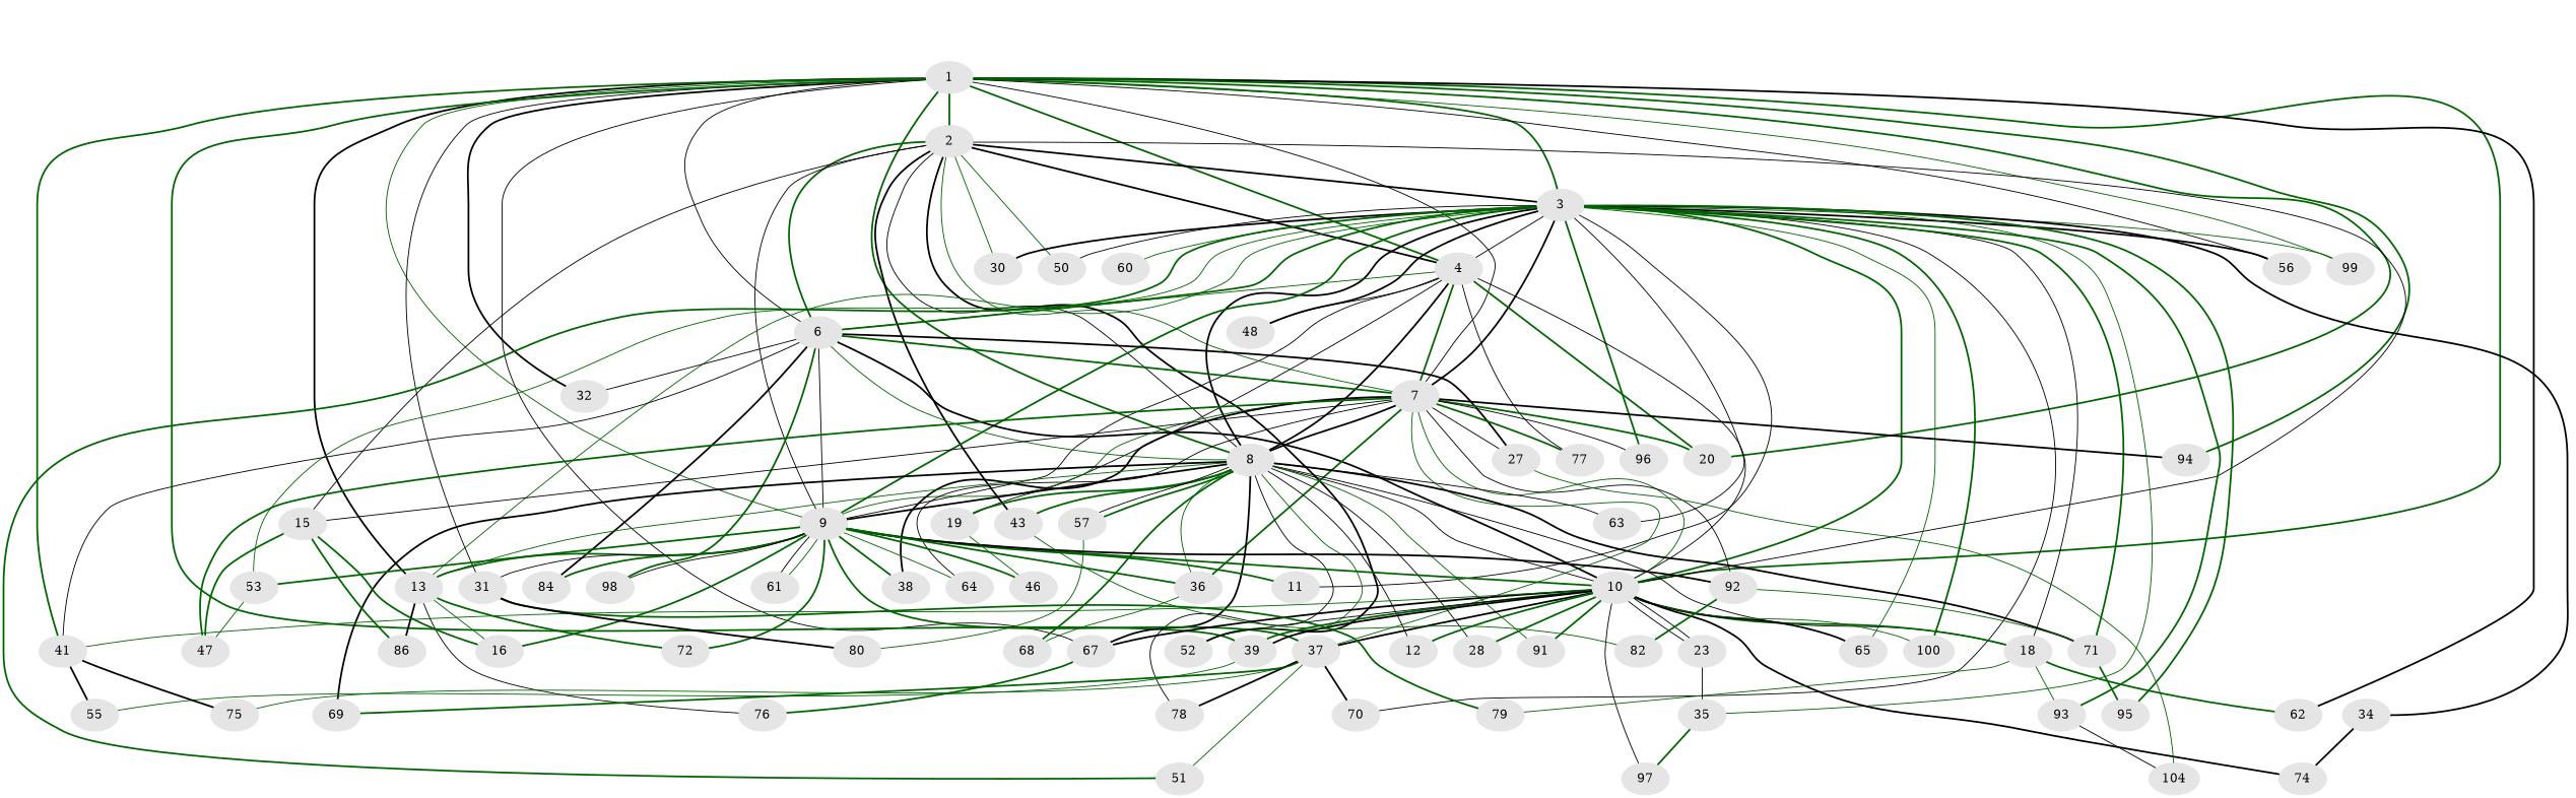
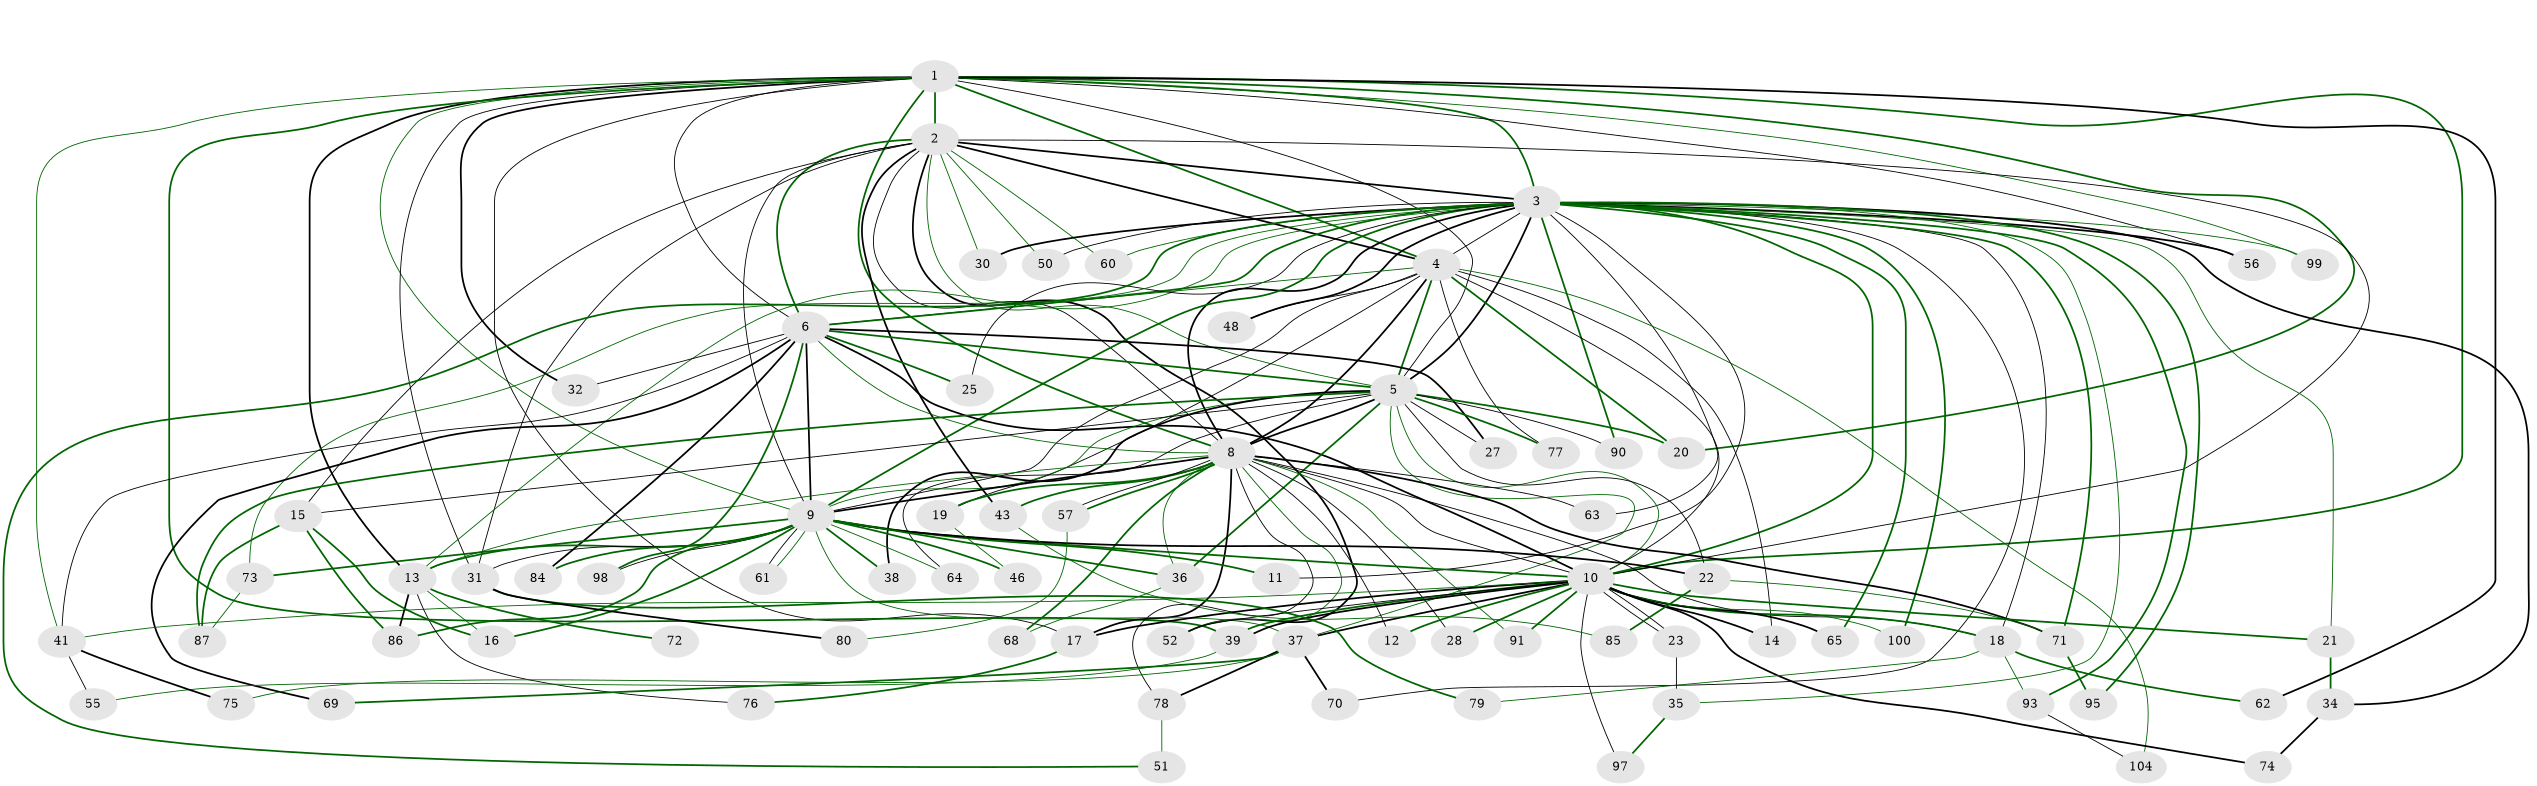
  graph {
    node [color=gray90 style=filled]
    edge [color=darkgreen style=bold]
    1 [super="+82"]
    2 [super="+26"]
    3 [super="+5"]
    4 [super="+103"]
    6 [super="+101"]
-   7 [super="+29"]
+   7 [super="+29" label=5]
    8 [super="+89"]
    9 [super="+67"]
    10 [super="+44"]
    13 [super="+45"]
-   17 [super="+42" label=67]
+   17 [super="+42"]
    20 [super="+24"]
    31 [super="+66"]
    32
    39 [super="+49"]
    41 [super="+58"]
    56
    62
-   94
    99
    15 [super="+54"]
    30
    43
    50
    52 [super="+73"]
    60
    11
    18 [super="+59"]
+   21
+   25
    34
    35
    48
    51
-   53
+   53 [label=73]
    63
    65
    70
    71 [super="+92"]
    93
    95
-   96
+   96 [label=90]
    100
+   14
    19 [super="+105"]
    77
    104
    27
    84
    98
-   22 [super="+33" label=92]
+   22 [super="+33"]
    36 [super="+81"]
    37 [super="+40"]
    38
    64
-   87 [super="+90" label=47]
+   87 [super="+90"]
    12
    28
    57
    68
    69
    78
    91
    16 [super="+102"]
    46
    61
    72
    74 [super="+88"]
    23 [super="+106"]
    97
    76
    86
    79
    80
    55
    75
-   85 [label=82]
+   85
    1 -- 2
    1 -- 3 [weight=2]
    1 -- 4
    1 -- 6 [color=black style=solid weight=2]
    1 -- 7 [color=black style=solid]
    1 -- 8
    1 -- 9 [style=solid]
    1 -- 10
    1 -- 13 [color=black]
    1 -- 17 [color=black style=solid]
    1 -- 20
    1 -- 31 [color=black style=solid]
    1 -- 32 [color=black]
    1 -- 39
-   1 -- 41
+   1 -- 41 [style=solid]
    1 -- 56 [color=black style=solid]
    1 -- 62 [color=black]
-   1 -- 94
    1 -- 99 [style=solid]
    2 -- 3 [color=black weight=2]
    2 -- 4 [color=black]
    2 -- 6 [weight=2]
    2 -- 7 [style=solid weight=2]
    2 -- 8 [color=black style=solid]
    2 -- 9 [color=black style=solid]
    2 -- 10 [color=black style=solid weight=2]
+   2 -- 31 [color=black style=solid]
    2 -- 15 [color=black style=solid]
    2 -- 30 [style=solid]
    2 -- 43 [color=black]
    2 -- 50 [style=solid]
    2 -- 52 [color=black]
+   2 -- 60 [style=solid]
    3 -- 4 [color=black style=solid weight=2]
    3 -- 6 [weight=2]
    3 -- 7 [color=black weight=3]
    3 -- 8 [color=black weight=2]
    3 -- 9 [weight=2]
    3 -- 10 [weight=2]
    3 -- 13 [style=solid]
    3 -- 56 [color=black]
    3 -- 99 [style=solid]
    3 -- 30 [color=black]
    3 -- 50 [color=black style=solid]
    3 -- 60 [style=solid]
    3 -- 11 [color=black style=solid]
    3 -- 18 [color=black style=solid]
+   3 -- 21 [style=solid]
+   3 -- 25 [color=black style=solid]
    3 -- 34 [color=black]
    3 -- 35 [style=solid]
    3 -- 48 [color=black]
    3 -- 51
    3 -- 53 [style=solid]
    3 -- 63 [color=black style=solid]
-   3 -- 65 [style=solid]
+   3 -- 65
    3 -- 70 [color=black style=solid]
    3 -- 71
    3 -- 93
    3 -- 95
    3 -- 96
    3 -- 100
    4 -- 6 [style=solid]
    4 -- 7
    4 -- 8 [color=black weight=2]
    4 -- 9 [color=black style=solid weight=2]
    4 -- 10 [color=black style=solid]
    4 -- 20
    4 -- 48 [color=black style=solid]
+   4 -- 14 [color=black style=solid]
    4 -- 19 [color=black style=solid weight=2]
    4 -- 77 [color=black style=solid]
-   27 -- 104 [style=solid]
+   4 -- 104 [style=solid]
    6 -- 7
    6 -- 8 [style=solid]
-   6 -- 9 [color=black style=solid]
+   6 -- 9 [color=black]
    6 -- 10 [color=black]
    6 -- 32 [color=black style=solid]
    6 -- 41 [color=black style=solid]
+   6 -- 25
    6 -- 27 [color=black]
    6 -- 84 [color=black]
    6 -- 98
    7 -- 8 [color=black]
    7 -- 9 [style=solid]
    7 -- 10 [style=solid]
    7 -- 20
-   7 -- 94 [color=black]
    7 -- 15 [color=black style=solid weight=2]
    7 -- 96 [color=black style=solid]
    7 -- 77
    7 -- 27 [color=black style=solid]
    7 -- 22 [color=black style=solid weight=2]
    7 -- 36
    7 -- 37 [style=solid]
    7 -- 38 [color=black]
    7 -- 64 [color=black style=solid]
    7 -- 87
    8 -- 9 [color=black]
    8 -- 10 [color=black style=solid]
    8 -- 13 [style=solid]
    8 -- 17 [color=black]
    8 -- 43
    8 -- 52 [style=solid]
    8 -- 18 [color=black style=solid]
    8 -- 63 [color=black style=solid]
    8 -- 71 [color=black]
    8 -- 19
    8 -- 36 [style=solid]
    8 -- 12 [color=black style=solid]
    8 -- 28 [color=black style=solid]
    8 -- 57 [color=black style=solid]
    8 -- 57
    8 -- 68
-   8 -- 69 [color=black]
+   6 -- 69 [color=black]
    8 -- 78 [color=black style=solid]
    8 -- 91 [style=solid]
    9 -- 10
    9 -- 13
    9 -- 31 [color=black style=solid]
    9 -- 11
    9 -- 53
    9 -- 84
    9 -- 98 [color=black style=solid]
    9 -- 22 [color=black]
    9 -- 36
-   9 -- 37
+   9 -- 37 [style=solid]
    9 -- 38
    9 -- 64 [style=solid]
    9 -- 16
    9 -- 46
    9 -- 61 [color=black style=solid]
    9 -- 61 [style=solid]
-   9 -- 72
+   9 -- 86
    10 -- 17 [color=black]
    10 -- 39
    10 -- 39 [color=black]
    10 -- 41 [style=solid]
    10 -- 52 [color=black style=solid]
    10 -- 18
+   10 -- 21
    10 -- 65 [color=black]
    10 -- 100 [style=solid]
+   10 -- 14 [color=black]
    10 -- 37 [color=black]
    10 -- 12
    10 -- 28
    10 -- 91
    10 -- 74 [color=black]
    10 -- 23 [color=black style=solid weight=2]
    10 -- 23 [color=black style=solid]
    10 -- 97 [color=black style=solid]
    13 -- 16 [style=solid]
    13 -- 72
    13 -- 76 [color=black style=solid]
    13 -- 86 [color=black]
    17 -- 76
    31 -- 79
    31 -- 80 [color=black]
    39 -- 55 [style=solid]
-   41 -- 55 [color=black]
+   41 -- 55 [color=black style=solid]
    41 -- 75 [color=black]
    15 -- 87
    15 -- 16
    15 -- 86
    43 -- 85 [style=solid]
    18 -- 62
    18 -- 93 [style=solid]
    18 -- 79 [style=solid]
+   21 -- 34
    34 -- 74 [color=black]
    35 -- 97
    53 -- 87 [style=solid]
    71 -- 95
    93 -- 104 [color=black style=solid]
    19 -- 46 [style=solid]
    22 -- 71 [style=solid]
    22 -- 85
    36 -- 68 [style=solid]
-   37 -- 51 [style=solid]
+   78 -- 51 [style=solid]
    37 -- 70 [color=black]
    37 -- 69
    37 -- 78 [color=black]
    37 -- 75 [style=solid]
    57 -- 80 [style=solid]
    23 -- 35 [color=black style=solid]
  }
